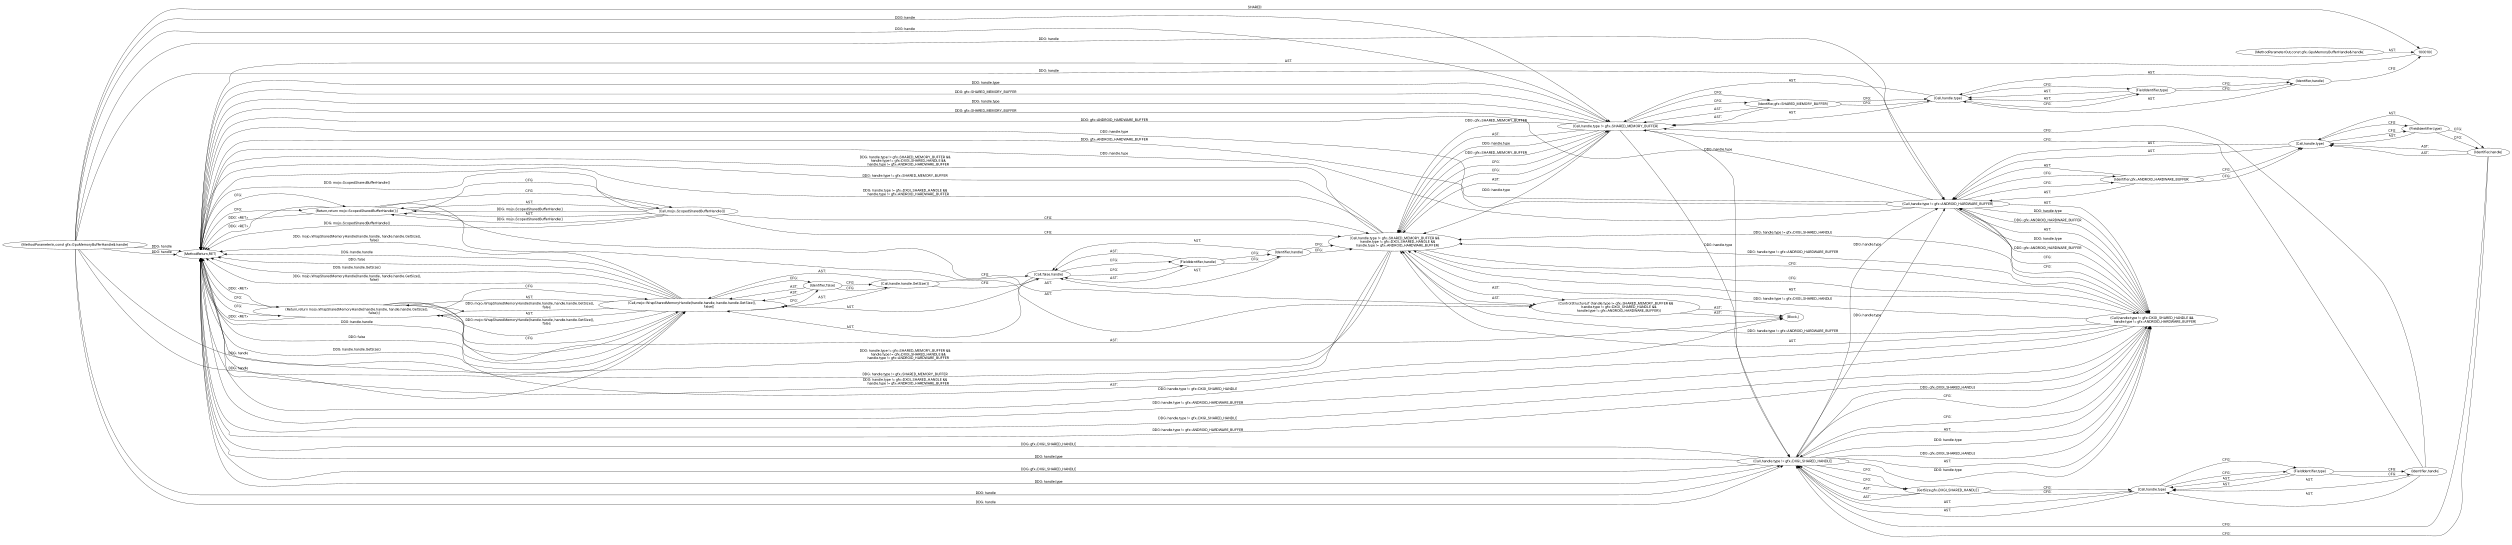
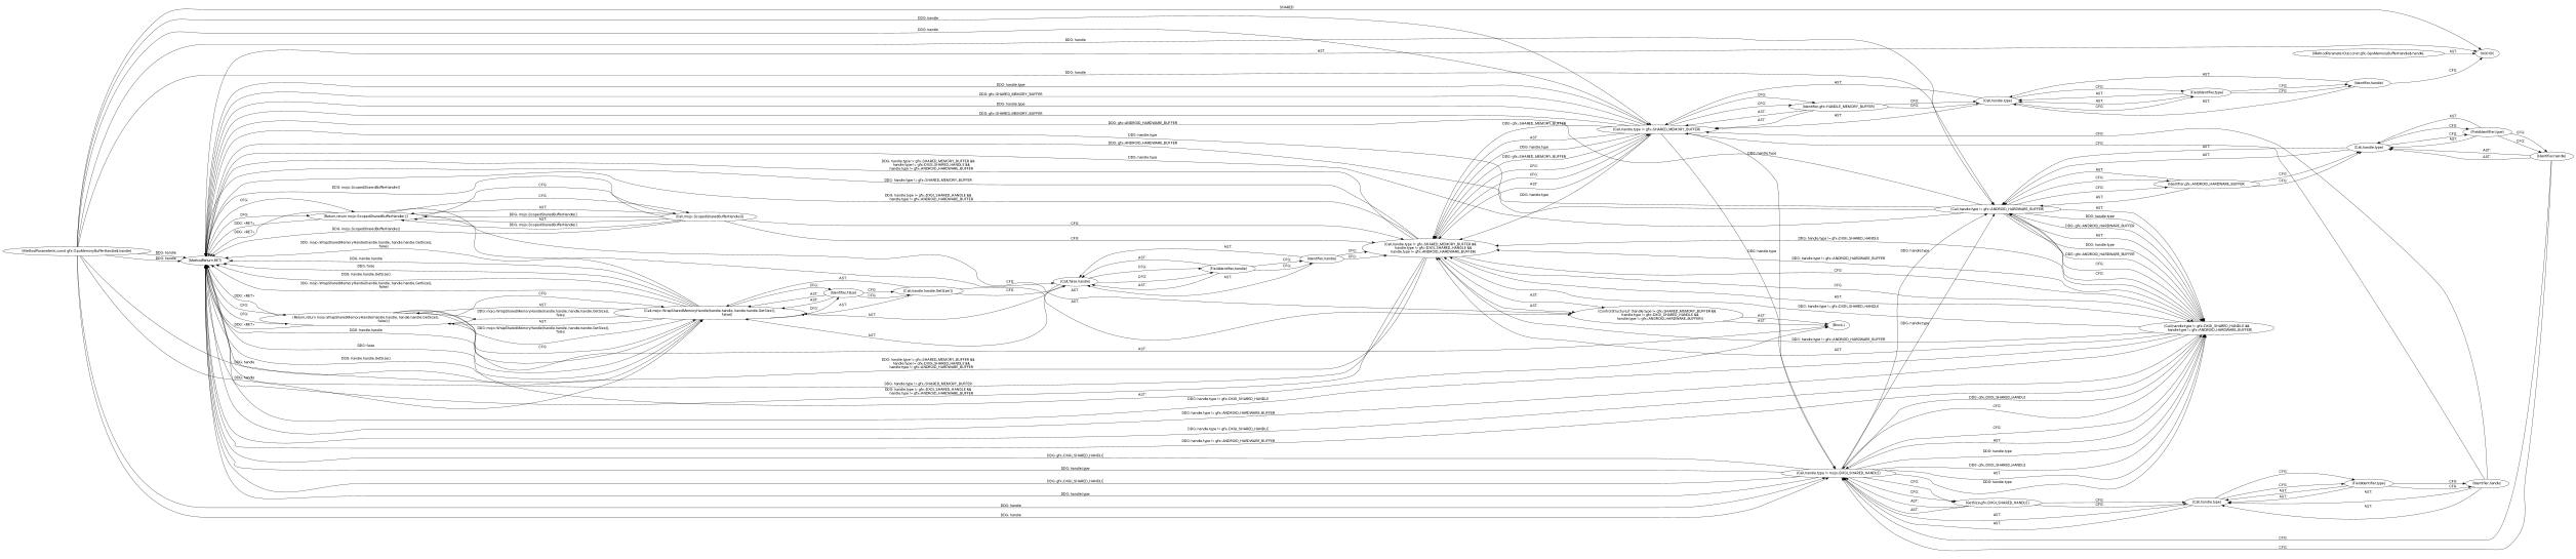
  digraph {
    fontname=Inter
    rankdir=LR
    node [fontname=Inter]
    edge [fontname=Inter]
    n1 [label="(MethodParameterIn,const gfx::GpuMemoryBufferHandle& handle)"]
    n2 [label="(MethodReturn,RET)"]
    n3 [label="(Call,handle.type != gfx::SHARED_MEMORY_BUFFER)"]
-   n4 [label="(Call,handle.type != gfx::DXGI_SHARED_HANDLE)"]
+   n4 [label="(Call,handle.type != mojo::DXGI_SHARED_HANDLE)"]
    n5 [label="(Call,handle.type != gfx::ANDROID_HARDWARE_BUFFER)"]
    n6 [label="(Call,mojo::WrapSharedMemoryHandle(handle.handle, handle.handle.GetSize(),\n                                      false))"]
    1000100
    n8 [label="(Return,return mojo::ScopedSharedBufferHandle();)"]
    n9 [label="(Return,return mojo::WrapSharedMemoryHandle(handle.handle, handle.handle.GetSize(),\n                                      false);)"]
-   n10 [label="(Identifier,gfx::SHARED_MEMORY_BUFFER)"]
+   n10 [label="(Identifier,gfx::HANDLE_MEMORY_BUFFER)"]
    n11 [label="(Call,handle.type != gfx::SHARED_MEMORY_BUFFER &&\n       handle.type != gfx::DXGI_SHARED_HANDLE &&\n       handle.type != gfx::ANDROID_HARDWARE_BUFFER)"]
    n12 [label="(Call,handle.type != gfx::DXGI_SHARED_HANDLE &&\n       handle.type != gfx::ANDROID_HARDWARE_BUFFER)"]
    n13 [label="(GetSize,gfx::DXGI_SHARED_HANDLE)"]
    n14 [label="(Identifier,gfx::ANDROID_HARDWARE_BUFFER)"]
    n15 [label="(Identifier,false)"]
    n16 [label="(MethodParameterOut,const gfx::GpuMemoryBufferHandle& handle)"]
    n17 [label="(ControlStructure,if (handle.type != gfx::SHARED_MEMORY_BUFFER &&\n       handle.type != gfx::DXGI_SHARED_HANDLE &&\n       handle.type != gfx::ANDROID_HARDWARE_BUFFER))"]
    n18 [label="(Call,mojo::ScopedSharedBufferHandle())"]
    n19 [label="(Block,)"]
    n20 [label="(FieldIdentifier,type)"]
    n21 [label="(Call,handle.type)"]
    n22 [label="(Identifier,handle)"]
    n23 [label="(FieldIdentifier,type)"]
    n24 [label="(Call,handle.type)"]
    n25 [label="(Identifier,handle)"]
    n26 [label="(FieldIdentifier,type)"]
    n27 [label="(Call,handle.type)"]
    n28 [label="(Identifier,handle)"]
    n29 [label="(Call,false.handle)"]
    n30 [label="(FieldIdentifier,handle)"]
    n31 [label="(Identifier,handle)"]
    n32 [label="(Call,handle.handle.GetSize())"]
    n1 -> n2 [label="DDG: handle"]
    n1 -> n2 [label="DDG: handle"]
    n1 -> n3 [label="DDG: handle"]
    n1 -> n3 [label="DDG: handle"]
    n1 -> n4 [label="DDG: handle"]
    n1 -> n4 [label="DDG: handle"]
    n1 -> n5 [label="DDG: handle"]
    n1 -> n5 [label="DDG: handle"]
    n1 -> n6 [label="DDG: handle"]
    n1 -> n6 [label="DDG: handle"]
    n1 -> 1000100 [label="SHARED: "]
-   1000100 -> n2 [label="AST: "]
+   n2 -> 1000100 [label="AST: "]
    n2 -> n8 [label="CFG: "]
    n2 -> n8 [label="CFG: "]
    n2 -> n9 [label="CFG: "]
    n2 -> n9 [label="CFG: "]
    n3 -> n2 [label="DDG: handle.type"]
    n3 -> n2 [label="DDG: gfx::SHARED_MEMORY_BUFFER"]
    n3 -> n2 [label="DDG: handle.type"]
    n3 -> n2 [label="DDG: gfx::SHARED_MEMORY_BUFFER"]
    n3 -> n4 [label="DDG: handle.type"]
    n3 -> n4 [label="DDG: handle.type"]
    n3 -> n10 [label="CFG: "]
    n3 -> n10 [label="CFG: "]
    n3 -> n11 [label="AST: "]
    n3 -> n11 [label="DDG: handle.type"]
    n3 -> n11 [label="DDG: gfx::SHARED_MEMORY_BUFFER"]
    n3 -> n11 [label="AST: "]
    n3 -> n11 [label="DDG: handle.type"]
    n3 -> n11 [label="DDG: gfx::SHARED_MEMORY_BUFFER"]
    n4 -> n2 [label="DDG: gfx::DXGI_SHARED_HANDLE"]
    n4 -> n2 [label="DDG: handle.type"]
    n4 -> n2 [label="DDG: gfx::DXGI_SHARED_HANDLE"]
    n4 -> n2 [label="DDG: handle.type"]
    n4 -> n5 [label="DDG: handle.type"]
    n4 -> n5 [label="DDG: handle.type"]
    n4 -> n12 [label="AST: "]
    n4 -> n12 [label="DDG: handle.type"]
    n4 -> n12 [label="DDG: gfx::DXGI_SHARED_HANDLE"]
    n4 -> n12 [label="AST: "]
    n4 -> n12 [label="DDG: handle.type"]
    n4 -> n12 [label="DDG: gfx::DXGI_SHARED_HANDLE"]
    n4 -> n13 [label="CFG: "]
    n4 -> n13 [label="CFG: "]
    n5 -> n2 [label="DDG: handle.type"]
    n5 -> n2 [label="DDG: gfx::ANDROID_HARDWARE_BUFFER"]
    n5 -> n2 [label="DDG: handle.type"]
    n5 -> n2 [label="DDG: gfx::ANDROID_HARDWARE_BUFFER"]
    n5 -> n12 [label="AST: "]
    n5 -> n12 [label="DDG: handle.type"]
    n5 -> n12 [label="DDG: gfx::ANDROID_HARDWARE_BUFFER"]
    n5 -> n12 [label="AST: "]
    n5 -> n12 [label="DDG: handle.type"]
    n5 -> n12 [label="DDG: gfx::ANDROID_HARDWARE_BUFFER"]
    n5 -> n14 [label="CFG: "]
    n5 -> n14 [label="CFG: "]
    n6 -> n2 [label="DDG: handle.handle"]
    n6 -> n2 [label="DDG: false"]
    n6 -> n2 [label="DDG: handle.handle.GetSize()"]
    n6 -> n2 [label="DDG: mojo::WrapSharedMemoryHandle(handle.handle, handle.handle.GetSize(),\n                                      false)"]
    n6 -> n2 [label="DDG: handle.handle"]
    n6 -> n2 [label="DDG: false"]
    n6 -> n2 [label="DDG: handle.handle.GetSize()"]
    n6 -> n2 [label="DDG: mojo::WrapSharedMemoryHandle(handle.handle, handle.handle.GetSize(),\n                                      false)"]
    n6 -> n9 [label="AST: "]
    n6 -> n9 [label="DDG: mojo::WrapSharedMemoryHandle(handle.handle, handle.handle.GetSize(),\n                                      false)"]
    n6 -> n9 [label="AST: "]
    n6 -> n9 [label="DDG: mojo::WrapSharedMemoryHandle(handle.handle, handle.handle.GetSize(),\n                                      false)"]
    n6 -> n15 [label="CFG: "]
    n6 -> n15 [label="CFG: "]
    n8 -> n2 [label="DDG: <RET>"]
    n8 -> n2 [label="DDG: <RET>"]
    n8 -> n17 [label="AST: "]
    n8 -> n17 [label="AST: "]
    n8 -> n18 [label="CFG: "]
    n8 -> n18 [label="CFG: "]
    n9 -> n2 [label="DDG: <RET>"]
    n9 -> n2 [label="DDG: <RET>"]
    n9 -> n6 [label="CFG: "]
    n9 -> n6 [label="CFG: "]
    n9 -> n19 [label="AST: "]
    n9 -> n19 [label="AST: "]
    n10 -> n3 [label="AST: "]
    n10 -> n3 [label="AST: "]
    n10 -> n21 [label="CFG: "]
    n10 -> n21 [label="CFG: "]
    n11 -> n2 [label="DDG: handle.type != gfx::SHARED_MEMORY_BUFFER &&\n       handle.type != gfx::DXGI_SHARED_HANDLE &&\n       handle.type != gfx::ANDROID_HARDWARE_BUFFER"]
    n11 -> n2 [label="DDG: handle.type != gfx::SHARED_MEMORY_BUFFER"]
    n11 -> n2 [label="DDG: handle.type != gfx::DXGI_SHARED_HANDLE &&\n       handle.type != gfx::ANDROID_HARDWARE_BUFFER"]
    n11 -> n2 [label="DDG: handle.type != gfx::SHARED_MEMORY_BUFFER &&\n       handle.type != gfx::DXGI_SHARED_HANDLE &&\n       handle.type != gfx::ANDROID_HARDWARE_BUFFER"]
    n11 -> n2 [label="DDG: handle.type != gfx::SHARED_MEMORY_BUFFER"]
    n11 -> n2 [label="DDG: handle.type != gfx::DXGI_SHARED_HANDLE &&\n       handle.type != gfx::ANDROID_HARDWARE_BUFFER"]
    n11 -> n3 [label="CFG: "]
    n11 -> n3 [label="CFG: "]
    n11 -> n12 [label="CFG: "]
    n11 -> n12 [label="CFG: "]
    n11 -> n17 [label="AST: "]
    n11 -> n17 [label="AST: "]
    n12 -> n2 [label="DDG: handle.type != gfx::DXGI_SHARED_HANDLE"]
    n12 -> n2 [label="DDG: handle.type != gfx::ANDROID_HARDWARE_BUFFER"]
    n12 -> n2 [label="DDG: handle.type != gfx::DXGI_SHARED_HANDLE"]
    n12 -> n2 [label="DDG: handle.type != gfx::ANDROID_HARDWARE_BUFFER"]
    n12 -> n4 [label="CFG: "]
    n12 -> n4 [label="CFG: "]
    n12 -> n5 [label="CFG: "]
    n12 -> n5 [label="CFG: "]
    n12 -> n11 [label="AST: "]
    n12 -> n11 [label="DDG: handle.type != gfx::DXGI_SHARED_HANDLE"]
    n12 -> n11 [label="DDG: handle.type != gfx::ANDROID_HARDWARE_BUFFER"]
    n12 -> n11 [label="AST: "]
    n12 -> n11 [label="DDG: handle.type != gfx::DXGI_SHARED_HANDLE"]
    n12 -> n11 [label="DDG: handle.type != gfx::ANDROID_HARDWARE_BUFFER"]
    n13 -> n4 [label="AST: "]
    n13 -> n4 [label="AST: "]
    n13 -> n24 [label="CFG: "]
    n13 -> n24 [label="CFG: "]
    n14 -> n5 [label="AST: "]
    n14 -> n5 [label="AST: "]
    n14 -> n27 [label="CFG: "]
    n14 -> n27 [label="CFG: "]
    n15 -> n6 [label="AST: "]
    n15 -> n6 [label="AST: "]
    n15 -> n32 [label="CFG: "]
    n15 -> n32 [label="CFG: "]
    n16 -> 1000100 [label="AST: "]
    n17 -> n19 [label="AST: "]
    n17 -> n19 [label="AST: "]
    n18 -> n2 [label="DDG: mojo::ScopedSharedBufferHandle()"]
    n18 -> n2 [label="DDG: mojo::ScopedSharedBufferHandle()"]
    n18 -> n8 [label="AST: "]
    n18 -> n8 [label="DDG: mojo::ScopedSharedBufferHandle()"]
    n18 -> n8 [label="AST: "]
    n18 -> n8 [label="DDG: mojo::ScopedSharedBufferHandle()"]
    n18 -> n11 [label="CFG: "]
    n18 -> n11 [label="CFG: "]
    n20 -> n21 [label="AST: "]
    n20 -> n21 [label="AST: "]
    n20 -> n22 [label="CFG: "]
    n20 -> n22 [label="CFG: "]
    n21 -> n3 [label="AST: "]
    n21 -> n3 [label="AST: "]
    n21 -> n20 [label="CFG: "]
    n21 -> n20 [label="CFG: "]
    n22 -> 1000100 [label="CFG: "]
    n22 -> n21 [label="AST: "]
    n22 -> n21 [label="AST: "]
    n23 -> n24 [label="AST: "]
    n23 -> n24 [label="AST: "]
    n23 -> n25 [label="CFG: "]
    n23 -> n25 [label="CFG: "]
    n24 -> n4 [label="AST: "]
    n24 -> n4 [label="AST: "]
    n24 -> n23 [label="CFG: "]
    n24 -> n23 [label="CFG: "]
    n25 -> n3 [label="CFG: "]
    n25 -> n3 [label="CFG: "]
    n25 -> n24 [label="AST: "]
    n25 -> n24 [label="AST: "]
    n26 -> n27 [label="AST: "]
    n26 -> n27 [label="AST: "]
    n26 -> n28 [label="CFG: "]
    n26 -> n28 [label="CFG: "]
    n27 -> n5 [label="AST: "]
    n27 -> n5 [label="AST: "]
    n27 -> n26 [label="CFG: "]
    n27 -> n26 [label="CFG: "]
    n28 -> n4 [label="CFG: "]
    n28 -> n4 [label="CFG: "]
    n28 -> n27 [label="AST: "]
    n28 -> n27 [label="AST: "]
    n29 -> n6 [label="AST: "]
    n29 -> n6 [label="AST: "]
    n29 -> n30 [label="CFG: "]
    n29 -> n30 [label="CFG: "]
    n30 -> n29 [label="AST: "]
    n30 -> n29 [label="AST: "]
    n30 -> n31 [label="CFG: "]
    n30 -> n31 [label="CFG: "]
    n31 -> n11 [label="CFG: "]
    n31 -> n11 [label="CFG: "]
    n31 -> n29 [label="AST: "]
    n31 -> n29 [label="AST: "]
    n32 -> n6 [label="AST: "]
    n32 -> n6 [label="AST: "]
    n32 -> n29 [label="CFG: "]
    n32 -> n29 [label="CFG: "]
  }
